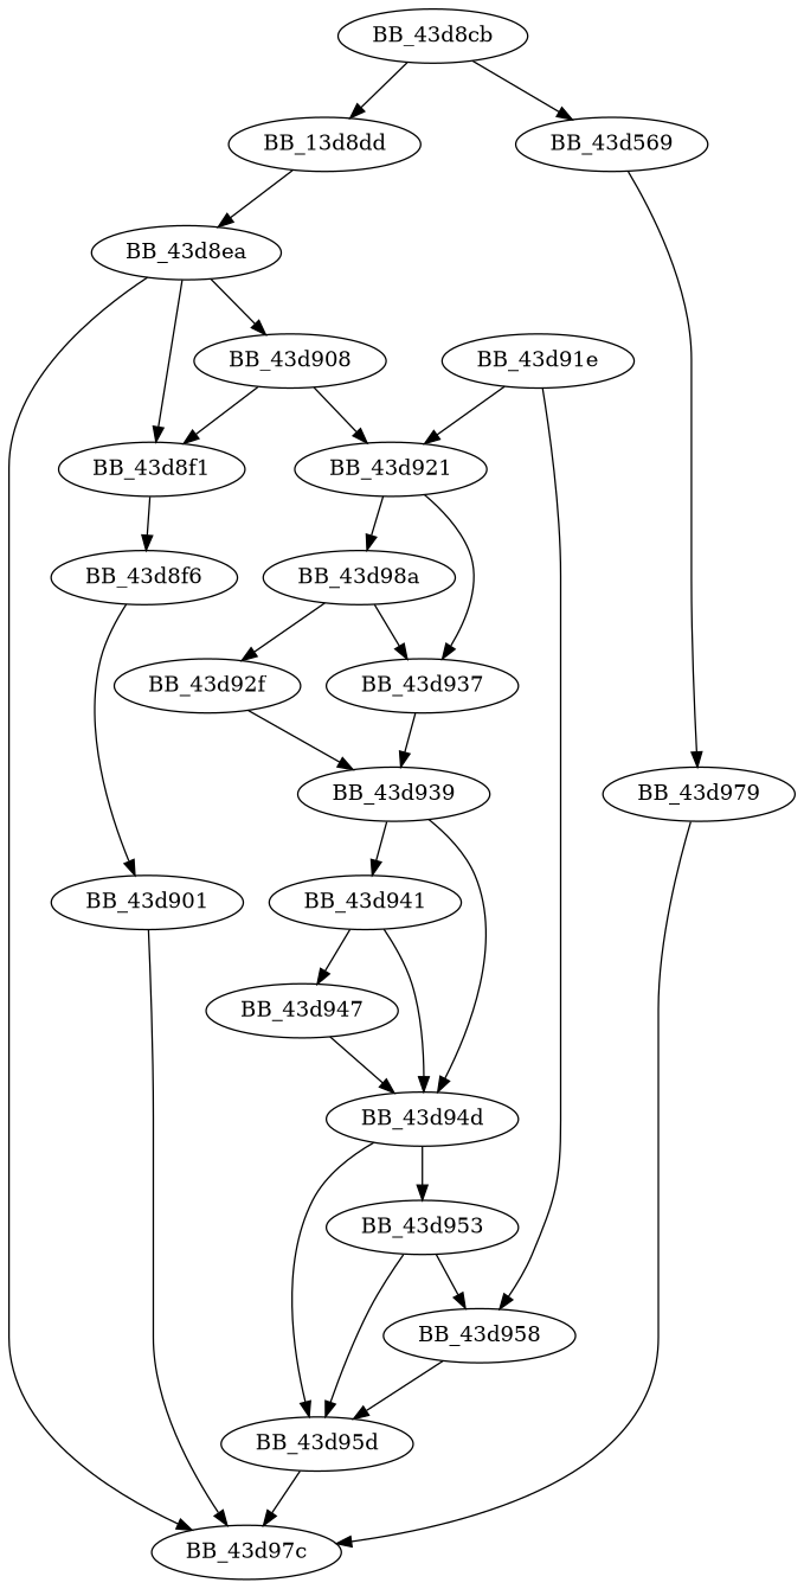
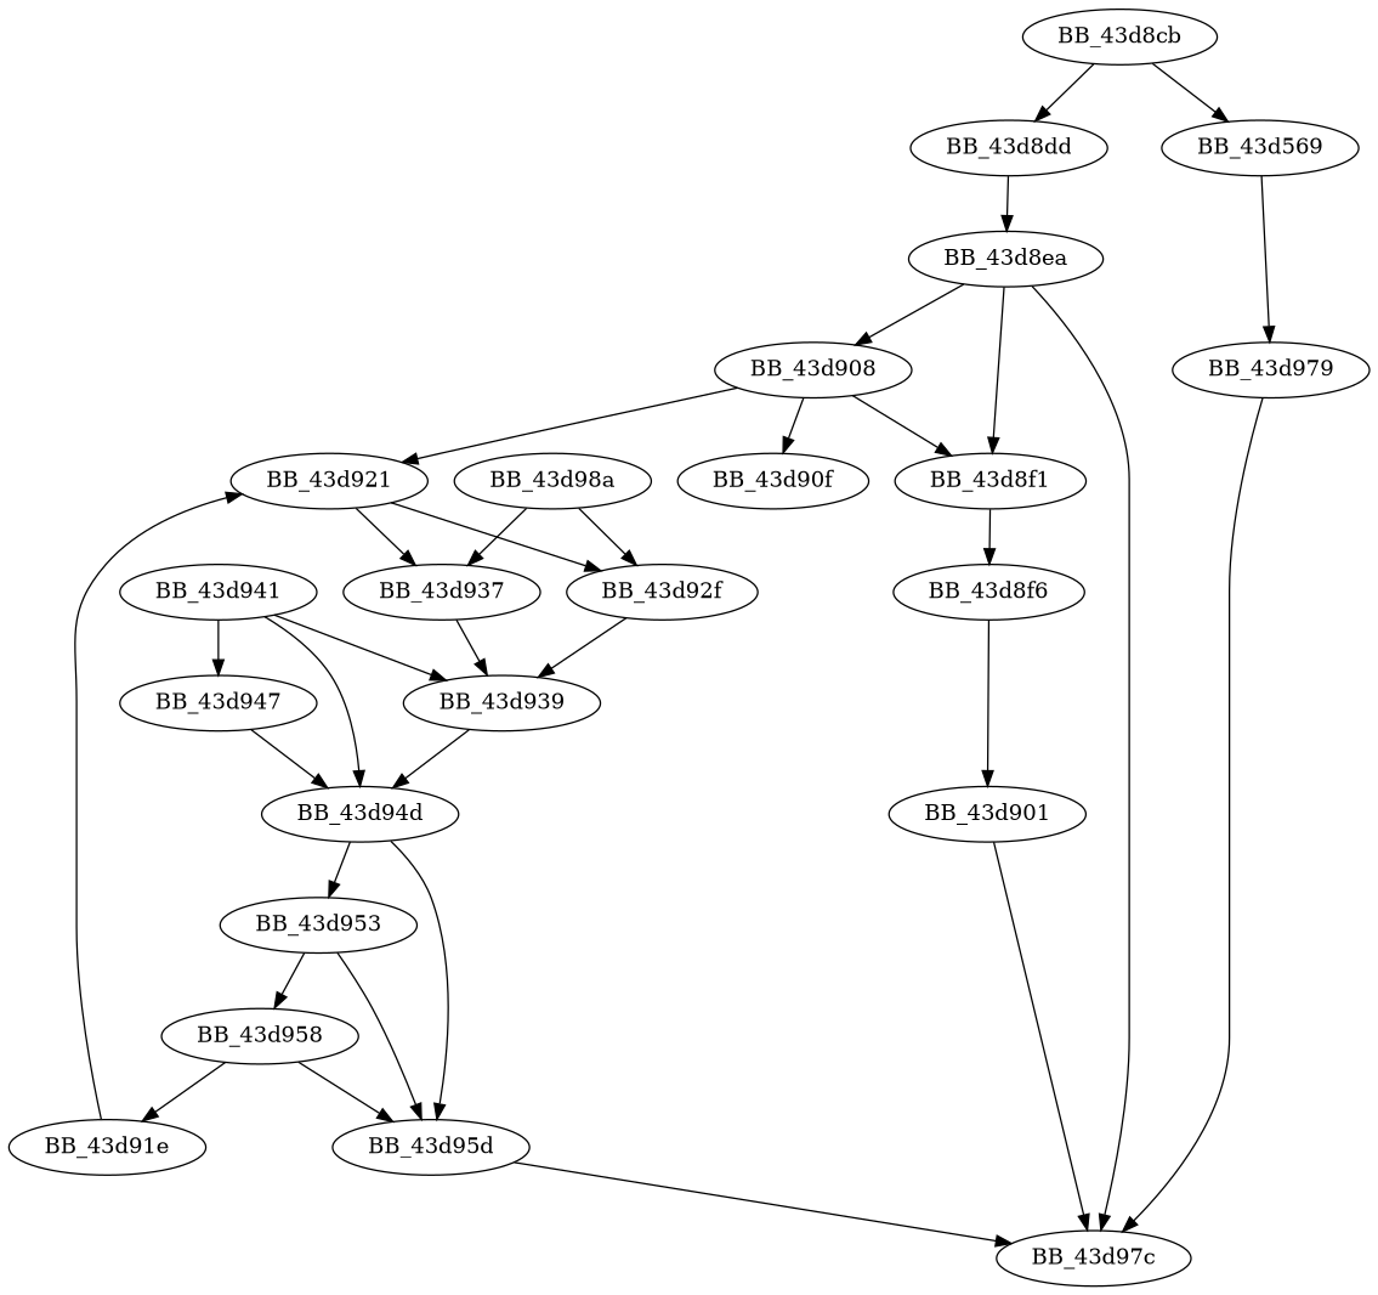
  digraph {
    BB_43d8cb
-   BB_43d8dd [label=BB_13d8dd]
+   BB_43d8dd
    n3 [label=BB_43d569]
    BB_43d8ea
    BB_43d979
    BB_43d97c
    BB_43d8f1
    BB_43d908
    BB_43d8f6
+   BB_43d90f
    BB_43d921
    BB_43d901
    n13 [label=BB_43d98a]
    BB_43d937
    BB_43d92f
    BB_43d939
    BB_43d91e
    BB_43d941
    BB_43d94d
    BB_43d947
    BB_43d953
    BB_43d95d
    BB_43d958
    BB_43d8cb -> BB_43d8dd
    BB_43d8cb -> n3
    BB_43d8dd -> BB_43d8ea
    n3 -> BB_43d979
    BB_43d8ea -> BB_43d97c
    BB_43d8ea -> BB_43d8f1
    BB_43d8ea -> BB_43d908
    BB_43d979 -> BB_43d97c
    BB_43d8f1 -> BB_43d8f6
    BB_43d908 -> BB_43d8f1
+   BB_43d908 -> BB_43d90f
    BB_43d908 -> BB_43d921
    BB_43d8f6 -> BB_43d901
-   BB_43d921 -> n13
+   BB_43d921 -> BB_43d92f
    BB_43d921 -> BB_43d937
    BB_43d901 -> BB_43d97c
    n13 -> BB_43d937
    n13 -> BB_43d92f
    BB_43d937 -> BB_43d939
    BB_43d92f -> BB_43d939
-   BB_43d939 -> BB_43d941
+   BB_43d941 -> BB_43d939
    BB_43d939 -> BB_43d94d
    BB_43d91e -> BB_43d921
    BB_43d941 -> BB_43d94d
    BB_43d941 -> BB_43d947
    BB_43d94d -> BB_43d953
    BB_43d94d -> BB_43d95d
    BB_43d947 -> BB_43d94d
    BB_43d953 -> BB_43d95d
    BB_43d953 -> BB_43d958
    BB_43d95d -> BB_43d97c
-   BB_43d91e -> BB_43d958
+   BB_43d958 -> BB_43d91e
    BB_43d958 -> BB_43d95d
  }
